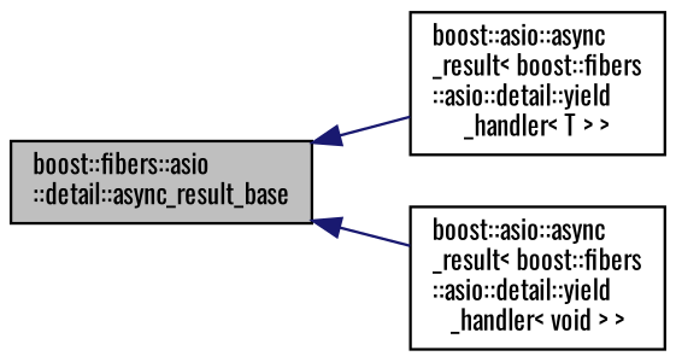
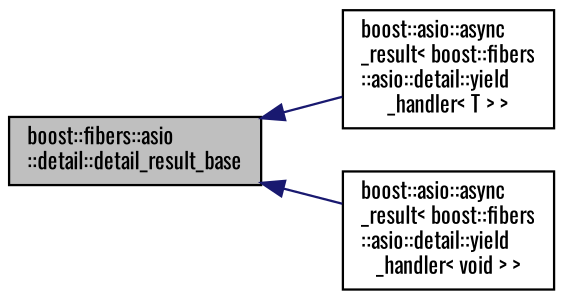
  digraph {
    rankdir=LR
    fontname=Oswald
    node [color=black fillcolor=white fontname=Oswald fontsize=10 shape=record style=filled]
    edge [color=midnightblue dir=back fontname=Oswald fontsize=10 labelfontname=Helvetica labelfontsize=10 style=solid]
-   n1 [fillcolor=grey75 fontcolor=black height=0.2 label="boost::fibers::asio\l::detail::async_result_base" width=0.4]
+   n1 [fillcolor=grey75 fontcolor=black height=0.2 label="boost::fibers::asio\l::detail::detail_result_base" width=0.4]
    n2 [height=0.2 label="boost::asio::async\l_result\< boost::fibers\l::asio::detail::yield\l_handler\< T \> \>" width=0.4]
    n3 [height=0.2 label="boost::asio::async\l_result\< boost::fibers\l::asio::detail::yield\l_handler\< void \> \>" width=0.4]
    n1 -> n2
    n1 -> n3
  }
